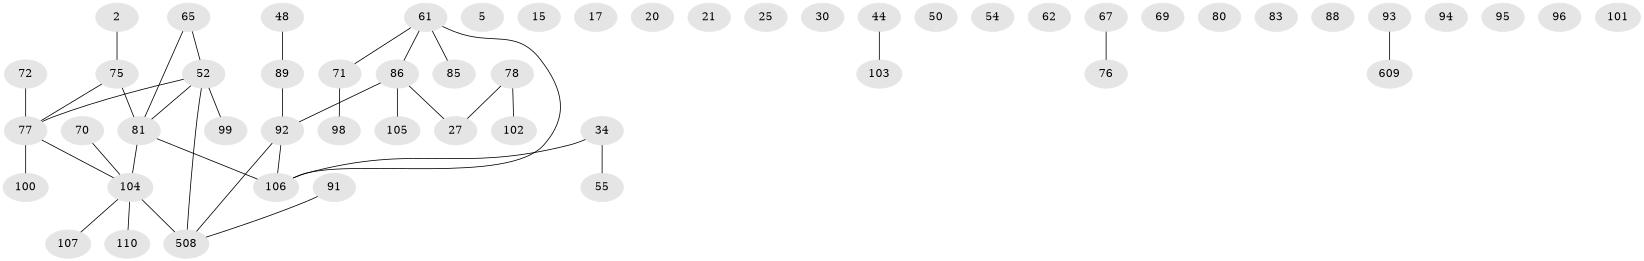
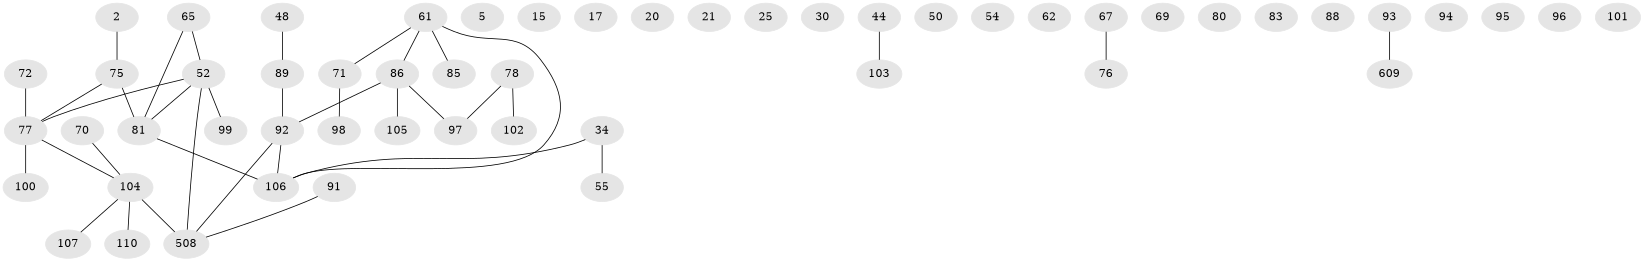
  graph {
    node [color=gray90 style=filled]
    52 [super="+51"]
    77 [super="+58+1+73"]
    81 [super="+3+35"]
    99 [super="+63"]
    n5 [label=508 super="+60"]
    75 [super="+27"]
    2
    5
    15
    17
    20
    21
    25
    30
    55 [super="+7"]
    34
    106 [super="+84"]
    44
    103
    89 [super="+45+47"]
    92 [super="+64+79"]
    48
    50
    104 [super="+68+82+87"]
    100
    54
    61 [super="+38"]
    71
    85
    86
    98 [super="+19"]
-   97 [super="+43" label=27]
+   97 [super="+43"]
    105 [super="+10"]
    62
    65
    67
    76
    69
    107
    110 [super="+36+39"]
    70
    72
    78
    102
    80
    83
    88
    91
    93 [super="+26+28"]
    n50 [label=609]
    94
    95 [super="+16"]
    96
    101
    52 -- 77
    52 -- 81
    52 -- 99 [weight=3]
    52 -- n5
    77 -- 104
    77 -- 100
    81 -- 106 [weight=2]
-   81 -- 104
    75 -- 77
    75 -- 81 [weight=2]
    2 -- 75
    34 -- 55 [weight=2]
    34 -- 106
    44 -- 103
    89 -- 92
    92 -- n5
    92 -- 106
    48 -- 89
    104 -- n5 [weight=3]
    104 -- 107
    104 -- 110
    61 -- 106
    61 -- 71
    61 -- 85
    61 -- 86
    71 -- 98
    86 -- 92
    86 -- 97
    86 -- 105
    65 -- 52
    65 -- 81
    67 -- 76
    70 -- 104
    72 -- 77
    78 -- 97
    78 -- 102
    91 -- n5
    93 -- n50
  }
